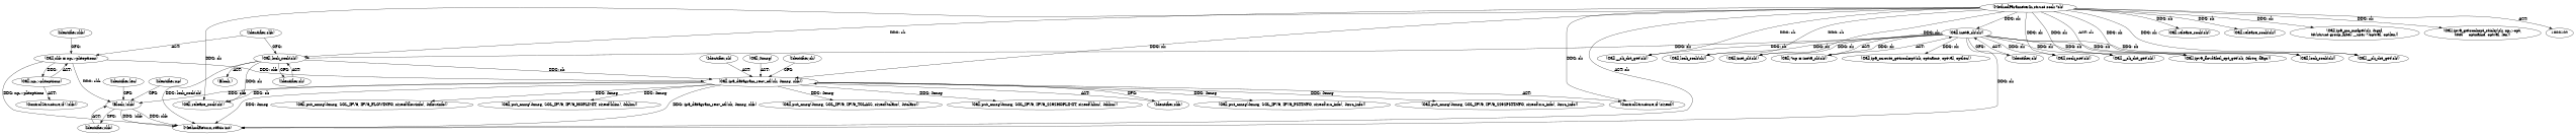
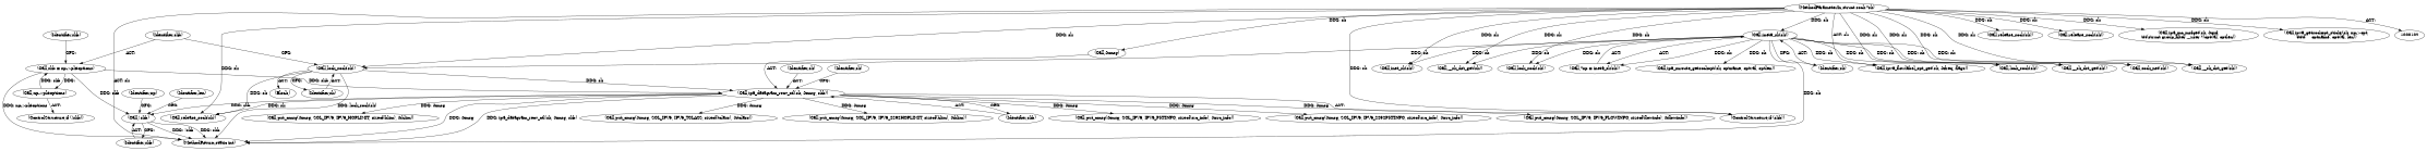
  digraph {
-   n1 [label="(Block,!skb)"]
+   n1 [label="(Call,!skb)"]
    n2 [label="(Identifier,skb)"]
    n3 [label="(MethodReturn,static int)"]
    n4 [label="(ControlStructure,if (!skb))"]
    n5 [label="(Call,skb = np->pktoptions)"]
    n6 [label="(Call,ip6_datagram_recv_ctl(sk, &msg, skb))"]
    n7 [label="(Call,np->pktoptions)"]
    n8 [label="(Identifier,skb)"]
    n9 [label="(Call,put_cmsg(&msg, SOL_IPV6, IPV6_PKTINFO, sizeof(src_info), &src_info))"]
    n10 [label="(Call,put_cmsg(&msg, SOL_IPV6, IPV6_2292PKTINFO, sizeof(src_info), &src_info))"]
    n11 [label="(Call,put_cmsg(&msg, SOL_IPV6, IPV6_FLOWINFO, sizeof(flowinfo), &flowinfo))"]
    n12 [label="(Call,put_cmsg(&msg, SOL_IPV6, IPV6_HOPLIMIT, sizeof(hlim), &hlim))"]
    n13 [label="(Call,release_sock(sk))"]
    n14 [label="(Call,put_cmsg(&msg, SOL_IPV6, IPV6_TCLASS, sizeof(tclass), &tclass))"]
-   n15 [label="(ControlStructure,if (sizeof))"]
+   n15 [label="(ControlStructure,if (skb))"]
    n16 [label="(Call,put_cmsg(&msg, SOL_IPV6, IPV6_2292HOPLIMIT, sizeof(hlim), &hlim))"]
    n17 [label="(Block,)"]
    n18 [label="(Call,lock_sock(sk))"]
    n19 [label="(Identifier,sk)"]
    n20 [label="(Call,inet6_sk(sk))"]
    n21 [label="(Call,sock_net(sk))"]
    n22 [label="(Call,lock_sock(sk))"]
    n23 [label="(Identifier,sk)"]
    n24 [label="(Call,inet_sk(sk))"]
    n25 [label="(Call,*np = inet6_sk(sk))"]
    n26 [label="(Call,__sk_dst_get(sk))"]
    n27 [label="(Call,__sk_dst_get(sk))"]
    n28 [label="(Call,__sk_dst_get(sk))"]
    n29 [label="(Call,ip6_mroute_getsockopt(sk, optname, optval, optlen))"]
    n30 [label="(Call,ipv6_flowlabel_opt_get(sk, &freq, flags))"]
    n31 [label="(Call,lock_sock(sk))"]
    n32 [label="(MethodParameterIn,struct sock *sk)"]
    n33 [label="(Call,release_sock(sk))"]
    n34 [label="(Call,release_sock(sk))"]
    n35 [label="(Call,ip6_mc_msfget(sk, &gsf,\n\t\t\t(struct group_filter __user *)optval, optlen))"]
    n36 [label="(Call,ipv6_getsockopt_sticky(sk, np->opt,\n\t\t\t\t\t     optname, optval, len))"]
    1000102
    n38 [label="(Identifier,len)"]
    n39 [label="(Identifier,sk)"]
    n40 [label="(Identifier,np)"]
    n41 [label="(Call,&msg)"]
    n42 [label="(Identifier,skb)"]
    n43 [label="(Identifier,sk)"]
    n44 [label="(Identifier,skb)"]
    n1 -> n2 [label="CFG: "]
    n1 -> n3 [label="DDG: skb"]
    n1 -> n3 [label="DDG: !skb"]
    n2 -> n1 [label="AST: "]
    n5 -> n1 [label="DDG: skb"]
    n5 -> n3 [label="DDG: np->pktoptions"]
    n5 -> n6 [label="DDG: skb"]
    n5 -> n7 [label="DDG: "]
    n6 -> n1 [label="DDG: skb"]
    n6 -> n3 [label="DDG: ip6_datagram_recv_ctl(sk, &msg, skb)"]
    n6 -> n3 [label="DDG: &msg"]
    n6 -> n8 [label="CFG: "]
    n6 -> n9 [label="DDG: &msg"]
    n6 -> n10 [label="DDG: &msg"]
    n6 -> n11 [label="DDG: &msg"]
    n6 -> n12 [label="DDG: &msg"]
    n6 -> n13 [label="DDG: sk"]
    n6 -> n14 [label="DDG: &msg"]
    n6 -> n15 [label="AST: "]
    n6 -> n16 [label="DDG: &msg"]
    n7 -> n4 [label="AST: "]
-   n7 -> n5 [label="AST: "]
+   n7 -> n5 [label="DDG: skb"]
    n8 -> n6 [label="AST: "]
    n18 -> n3 [label="DDG: lock_sock(sk)"]
    n18 -> n6 [label="DDG: sk"]
    n18 -> n13 [label="DDG: sk"]
    n18 -> n17 [label="AST: "]
    n18 -> n19 [label="CFG: "]
    n19 -> n18 [label="AST: "]
    n20 -> n3 [label="DDG: sk"]
    n20 -> n18 [label="DDG: sk"]
    n20 -> n21 [label="DDG: sk"]
    n20 -> n22 [label="DDG: sk"]
    n20 -> n23 [label="CFG: "]
    n20 -> n24 [label="DDG: sk"]
    n20 -> n25 [label="AST: "]
    n20 -> n25 [label="DDG: sk"]
    n20 -> n26 [label="DDG: sk"]
    n20 -> n27 [label="DDG: sk"]
    n20 -> n28 [label="DDG: sk"]
    n20 -> n29 [label="DDG: sk"]
    n20 -> n30 [label="DDG: sk"]
    n20 -> n31 [label="DDG: sk"]
    n23 -> n20 [label="AST: "]
    n25 -> n20 [label="AST: "]
    n32 -> n3 [label="AST: sk"]
-   n32 -> n6 [label="DDG: sk"]
+   n32 -> n41 [label="DDG: sk"]
    n32 -> n13 [label="DDG: sk"]
    n32 -> n15 [label="DDG: sk"]
    n32 -> n18 [label="DDG: sk"]
    n32 -> n20 [label="DDG: sk"]
    n32 -> n21 [label="DDG: sk"]
    n32 -> n22 [label="DDG: sk"]
    n32 -> n24 [label="DDG: sk"]
    n32 -> n26 [label="DDG: sk"]
    n32 -> n27 [label="DDG: sk"]
    n32 -> n28 [label="DDG: sk"]
    n32 -> n30 [label="AST: sk"]
    n32 -> n31 [label="DDG: sk"]
    n32 -> n33 [label="DDG: sk"]
    n32 -> n34 [label="DDG: sk"]
    n32 -> n35 [label="DDG: sk"]
    n32 -> n36 [label="DDG: sk"]
    n32 -> 1000102 [label="AST: "]
    n38 -> n1 [label="CFG: "]
    n39 -> n6 [label="AST: "]
    n40 -> n1 [label="CFG: "]
    n41 -> n6 [label="AST: "]
    n42 -> n5 [label="AST: "]
    n42 -> n18 [label="CFG: "]
    n43 -> n6 [label="CFG: "]
    n44 -> n5 [label="CFG: "]
  }
